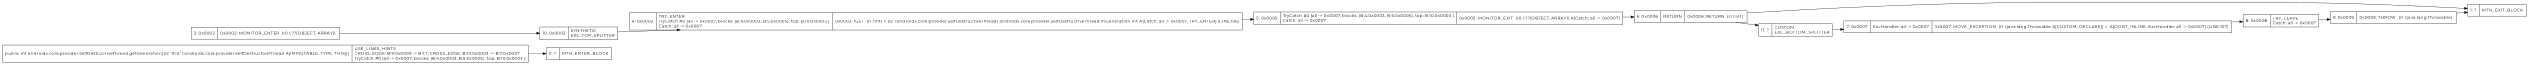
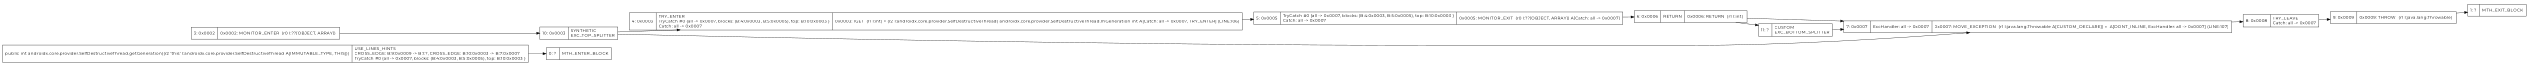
  digraph {
    fontname=Montserrat
    rankdir=LR
    node [fontname=Montserrat shape=record]
    edge [fontname=Montserrat]
    n1 [label="{0\:\ ?|MTH_ENTER_BLOCK\l}"]
    n2 [label="{3\:\ 0x0002|0x0002: MONITOR_ENTER  (r0 I:??[OBJECT, ARRAY]) \l}"]
    n3 [label="{10\:\ 0x0003|SYNTHETIC\lEXC_TOP_SPLITTER\l}"]
    n4 [label="{4\:\ 0x0003|TRY_ENTER\lTryCatch #0 \{all \-\> 0x0007, blocks: (B:4:0x0003, B:5:0x0005), top: B:10:0x0003 \}\lCatch: all \-\> 0x0007\l|0x0003: IGET  (r1 I:int) = (r2 I:androidx.core.provider.SelfDestructiveThread) androidx.core.provider.SelfDestructiveThread.mGeneration int A[Catch: all \-\> 0x0007, TRY_ENTER] (LINE:106)\l}"]
    n5 [label="{7\:\ 0x0007|ExcHandler: all \-\> 0x0007\l|0x0007: MOVE_EXCEPTION  (r1 I:java.lang.Throwable A[CUSTOM_DECLARE]) =  A[DONT_INLINE, ExcHandler: all \-\> 0x0007] (LINE:107)\l}"]
    n6 [label="{5\:\ 0x0005|TryCatch #0 \{all \-\> 0x0007, blocks: (B:4:0x0003, B:5:0x0005), top: B:10:0x0003 \}\lCatch: all \-\> 0x0007\l|0x0005: MONITOR_EXIT  (r0 I:??[OBJECT, ARRAY]) A[Catch: all \-\> 0x0007]\l}"]
    n7 [label="{8\:\ 0x0008|TRY_LEAVE\lCatch: all \-\> 0x0007\l}"]
    n8 [label="{6\:\ 0x0006|RETURN\l|0x0006: RETURN  (r1 I:int) \l}"]
    n9 [label="{11\:\ ?|CUSTOM\lEXC_BOTTOM_SPLITTER\l}"]
    n10 [label="{1\:\ ?|MTH_EXIT_BLOCK\l}"]
    n11 [label="{9\:\ 0x0009|0x0009: THROW  (r1 I:java.lang.Throwable) \l}"]
    n12 [label="{public int androidx.core.provider.SelfDestructiveThread.getGeneration((r2 'this' I:androidx.core.provider.SelfDestructiveThread A[IMMUTABLE_TYPE, THIS]))  | USE_LINES_HINTS\lCROSS_EDGE: B:9:0x0009 \-\> B:1:?, CROSS_EDGE: B:10:0x0003 \-\> B:7:0x0007\lTryCatch #0 \{all \-\> 0x0007, blocks: (B:4:0x0003, B:5:0x0005), top: B:10:0x0003 \}\l}"]
    n2 -> n3
    n3 -> n4
+   n3 -> n5
    n4 -> n6
    n5 -> n7
    n6 -> n8
    n7 -> n11
    n8 -> n9
-   n8 -> n10
+   n8 -> n5
    n9 -> n5
    n11 -> n10
    n12 -> n1
  }
